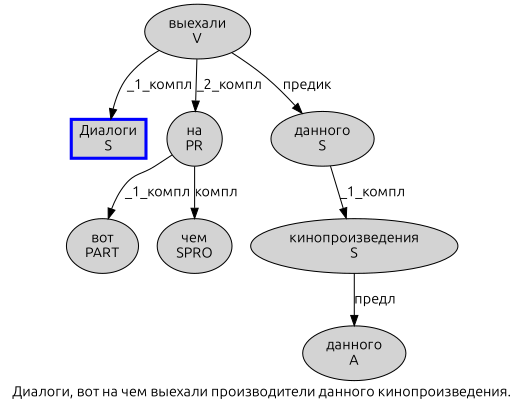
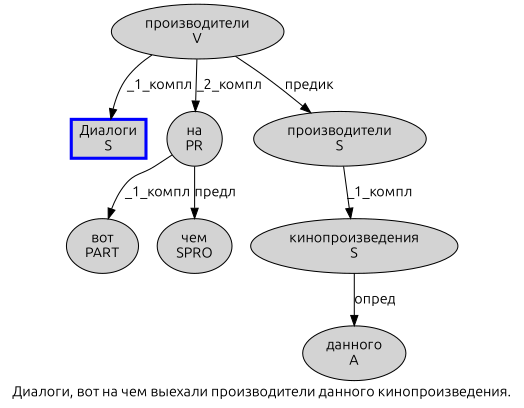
  digraph {
    fontname=Ubuntu
    label="Диалоги, вот на чем выехали производители данного кинопроизведения."
    node [fillcolor=lightgray fontname=Ubuntu penwidth=1 shape=ellipse style=filled]
    edge [fontname=Ubuntu]
    n1 [color=blue label="Диалоги\nS" penwidth=3 shape=box]
    n2 [label="вот\nPART"]
    n3 [label="на\nPR"]
    n4 [label="чем\nSPRO"]
-   n5 [label="выехали\nV"]
-   n6 [label="данного\nS"]
+   n5 [label="производители\nV"]
+   n6 [label="производители\nS"]
    n7 [label="кинопроизведения\nS"]
    n8 [label="данного\nA"]
    n3 -> n2 [label="_1_компл"]
-   n3 -> n4 [label="компл"]
+   n3 -> n4 [label="предл"]
    n5 -> n1 [label="_1_компл"]
    n5 -> n3 [label="_2_компл"]
    n5 -> n6 [label="предик"]
    n6 -> n7 [label="_1_компл"]
-   n7 -> n8 [label="предл"]
+   n7 -> n8 [label="опред"]
  }
